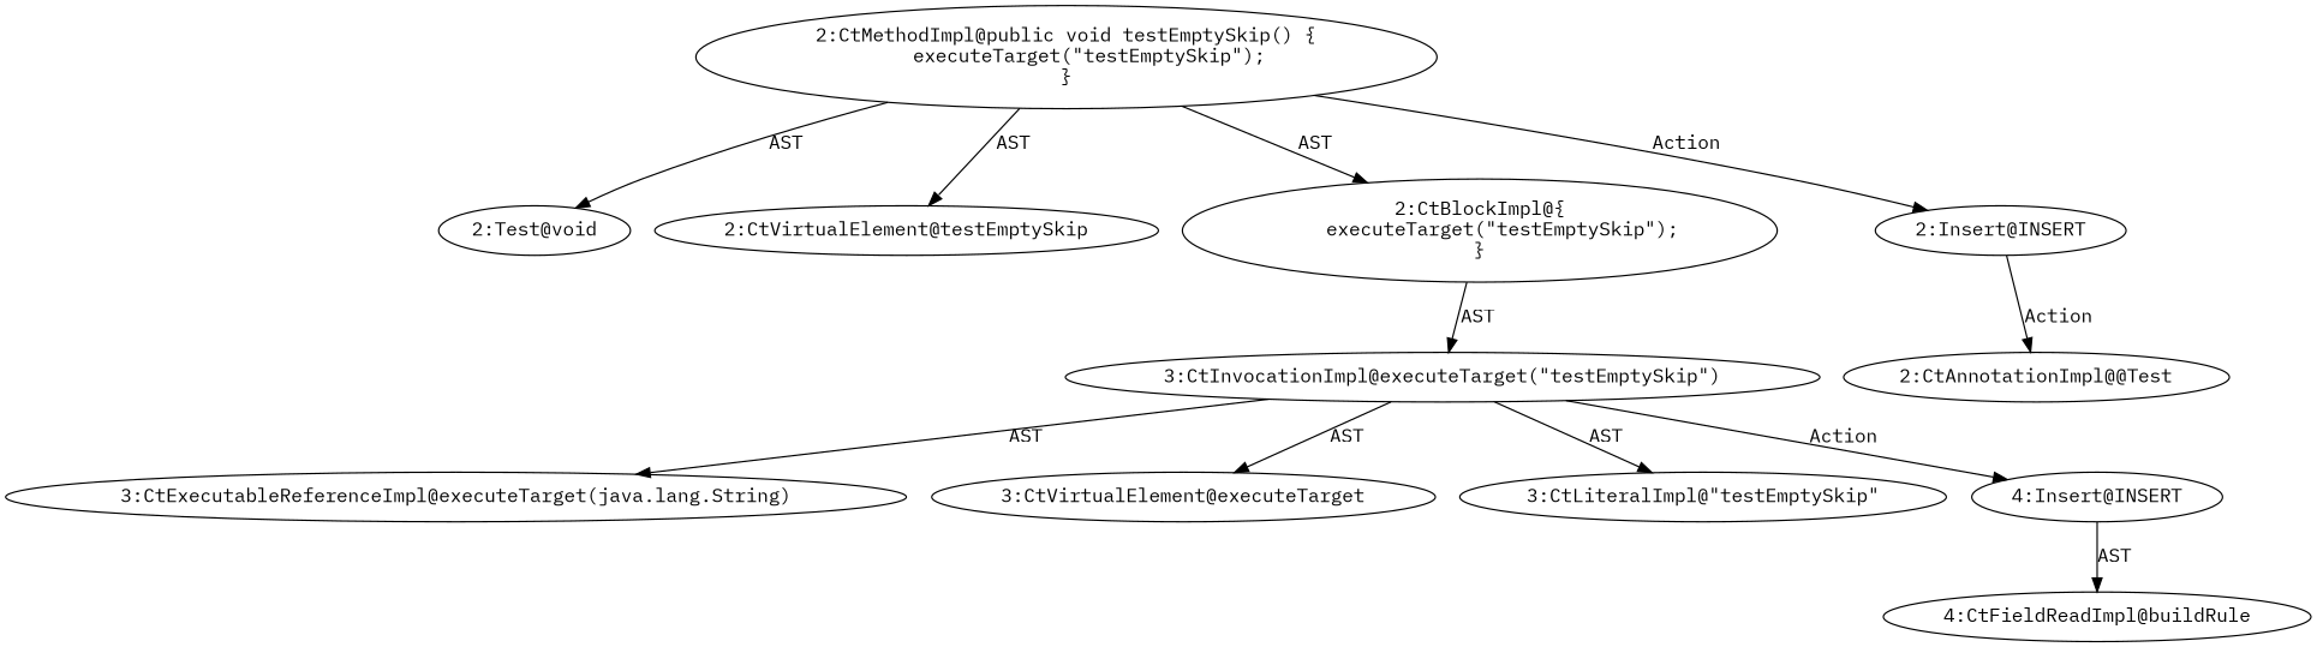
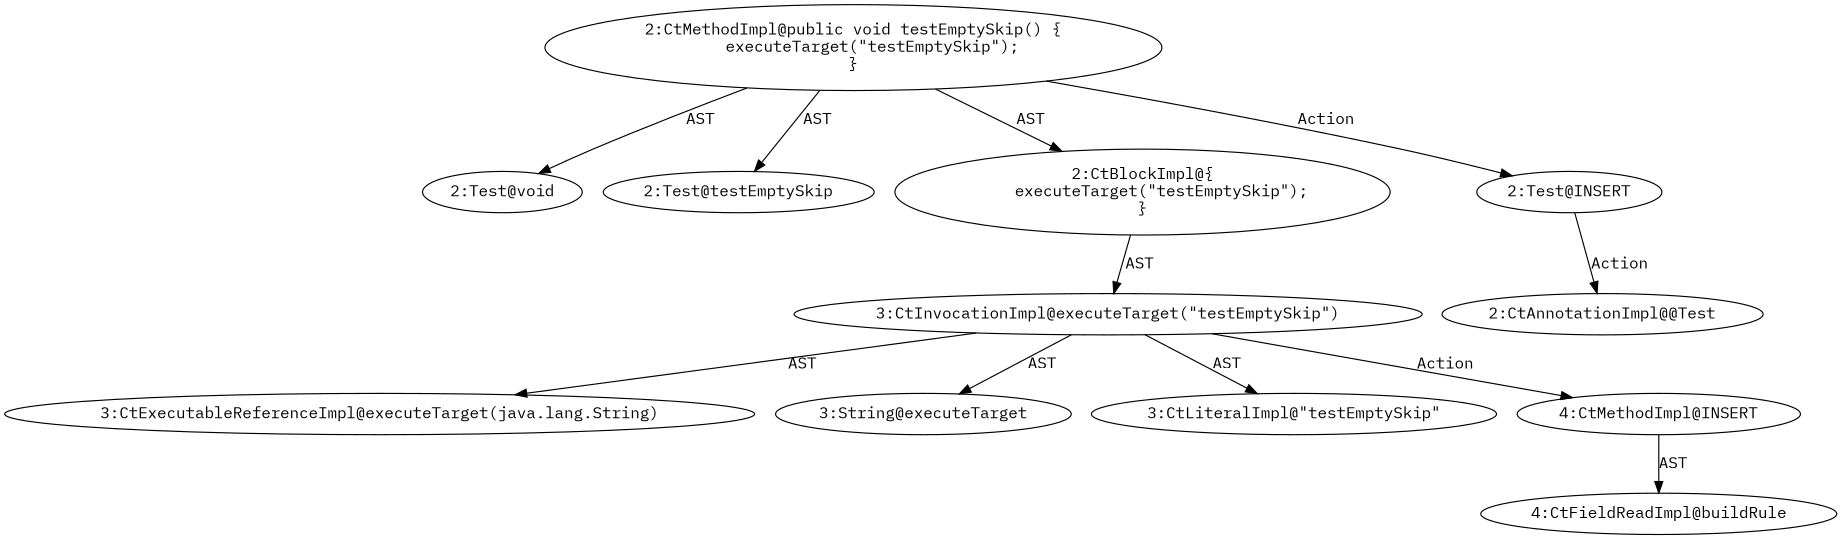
  digraph {
    fontname="IBM Plex Mono"
    node [fontname="IBM Plex Mono" shape=ellipse]
    edge [fontname="IBM Plex Mono"]
    n1 [label="2:Test@void"]
-   n2 [label="2:CtVirtualElement@testEmptySkip"]
+   n2 [label="2:Test@testEmptySkip"]
    n3 [label="3:CtExecutableReferenceImpl@executeTarget(java.lang.String)"]
-   n4 [label="3:CtVirtualElement@executeTarget"]
+   n4 [label="3:String@executeTarget"]
    n5 [label="3:CtLiteralImpl@\"testEmptySkip\""]
    n6 [label="3:CtInvocationImpl@executeTarget(\"testEmptySkip\")"]
-   n7 [label="4:Insert@INSERT"]
+   n7 [label="4:CtMethodImpl@INSERT"]
    n8 [label="4:CtFieldReadImpl@buildRule"]
    n9 [label="2:CtBlockImpl@\{\n    executeTarget(\"testEmptySkip\");\n\}"]
    n10 [label="2:CtMethodImpl@public void testEmptySkip() \{\n    executeTarget(\"testEmptySkip\");\n\}"]
-   n11 [label="2:Insert@INSERT"]
+   n11 [label="2:Test@INSERT"]
    n12 [label="2:CtAnnotationImpl@@Test"]
    n6 -> n3 [label=AST]
    n6 -> n4 [label=AST]
    n6 -> n5 [label=AST]
    n6 -> n7 [label=Action]
    n7 -> n8 [label=AST]
    n9 -> n6 [label=AST]
    n10 -> n1 [label=AST]
    n10 -> n2 [label=AST]
    n10 -> n9 [label=AST]
    n10 -> n11 [label=Action]
    n11 -> n12 [label=Action]
  }
